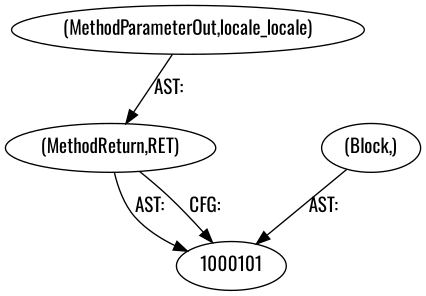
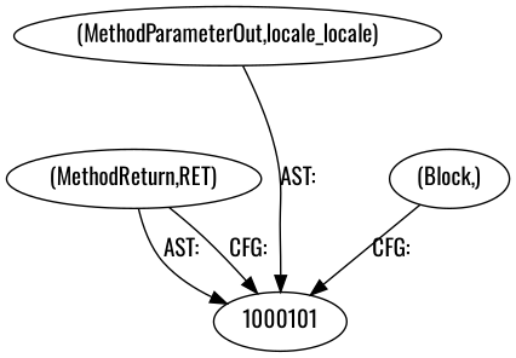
  digraph {
    fontname=Oswald
    node [fontname=Oswald]
    edge [fontname=Oswald]
    n1 [label="(MethodReturn,RET)"]
    1000101
    n3 [label="(MethodParameterOut,locale_locale)"]
    n4 [label="(Block,)"]
    n1 -> 1000101 [label="AST: "]
    n1 -> 1000101 [label="CFG: "]
-   n3 -> n1 [label="AST: "]
-   n4 -> 1000101 [label="AST: "]
+   n3 -> 1000101 [label="AST: "]
+   n4 -> 1000101 [label="CFG: "]
  }
